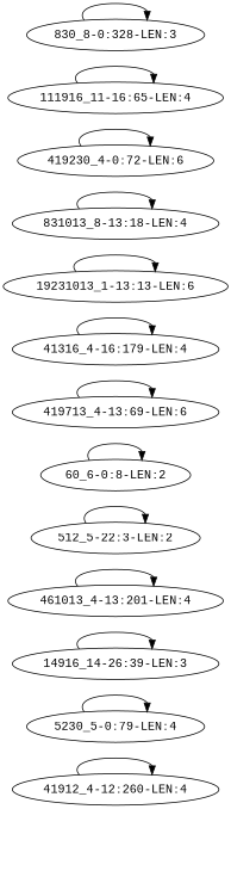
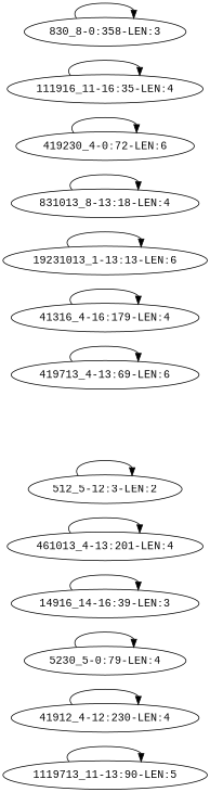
  digraph {
    fontname="Liberation Mono"
    rankdir=LR
    node [fontname="Liberation Mono"]
    edge [fontname="Liberation Mono"]
-   "41912_4-12:260-LEN:4"
+   "1119713_11-13:90-LEN:5"
+   "41912_4-12:260-LEN:4" [label="41912_4-12:230-LEN:4"]
    "5230_5-0:79-LEN:4"
-   "14916_14-16:39-LEN:3" [label="14916_14-26:39-LEN:3"]
+   "14916_14-16:39-LEN:3"
    "461013_4-13:201-LEN:4"
-   "512_5-12:3-LEN:2" [label="512_5-22:3-LEN:2"]
-   "60_6-0:8-LEN:2"
+   "512_5-12:3-LEN:2"
    n8 [label="419713_4-13:69-LEN:6"]
    n9 [label="41316_4-16:179-LEN:4"]
    "19231013_1-13:13-LEN:6"
    "831013_8-13:18-LEN:4"
    "419230_4-0:72-LEN:6"
-   "111916_11-16:35-LEN:4" [label="111916_11-16:65-LEN:4"]
-   "830_8-0:358-LEN:3" [label="830_8-0:328-LEN:3"]
+   "111916_11-16:35-LEN:4"
+   "830_8-0:358-LEN:3"
+   "1119713_11-13:90-LEN:5" -> "1119713_11-13:90-LEN:5"
    "41912_4-12:260-LEN:4" -> "41912_4-12:260-LEN:4"
    "5230_5-0:79-LEN:4" -> "5230_5-0:79-LEN:4"
    "14916_14-16:39-LEN:3" -> "14916_14-16:39-LEN:3"
    "461013_4-13:201-LEN:4" -> "461013_4-13:201-LEN:4"
    "512_5-12:3-LEN:2" -> "512_5-12:3-LEN:2"
-   "60_6-0:8-LEN:2" -> "60_6-0:8-LEN:2"
    n8 -> n8
    n9 -> n9
    "19231013_1-13:13-LEN:6" -> "19231013_1-13:13-LEN:6"
    "831013_8-13:18-LEN:4" -> "831013_8-13:18-LEN:4"
    "419230_4-0:72-LEN:6" -> "419230_4-0:72-LEN:6"
    "111916_11-16:35-LEN:4" -> "111916_11-16:35-LEN:4"
    "830_8-0:358-LEN:3" -> "830_8-0:358-LEN:3"
  }
